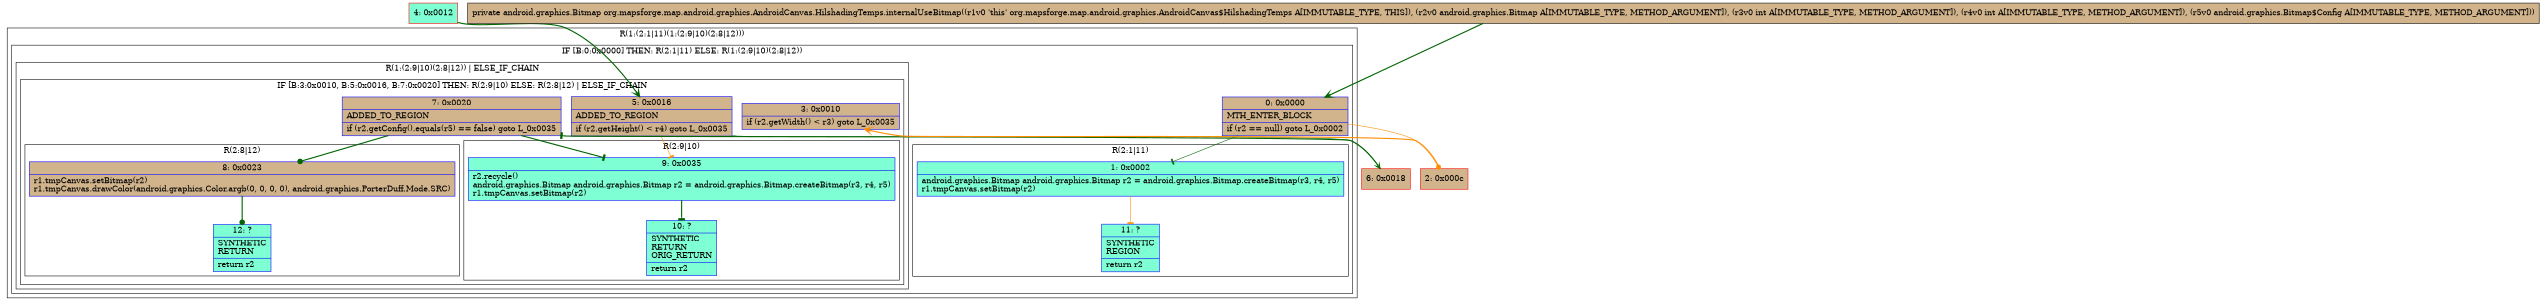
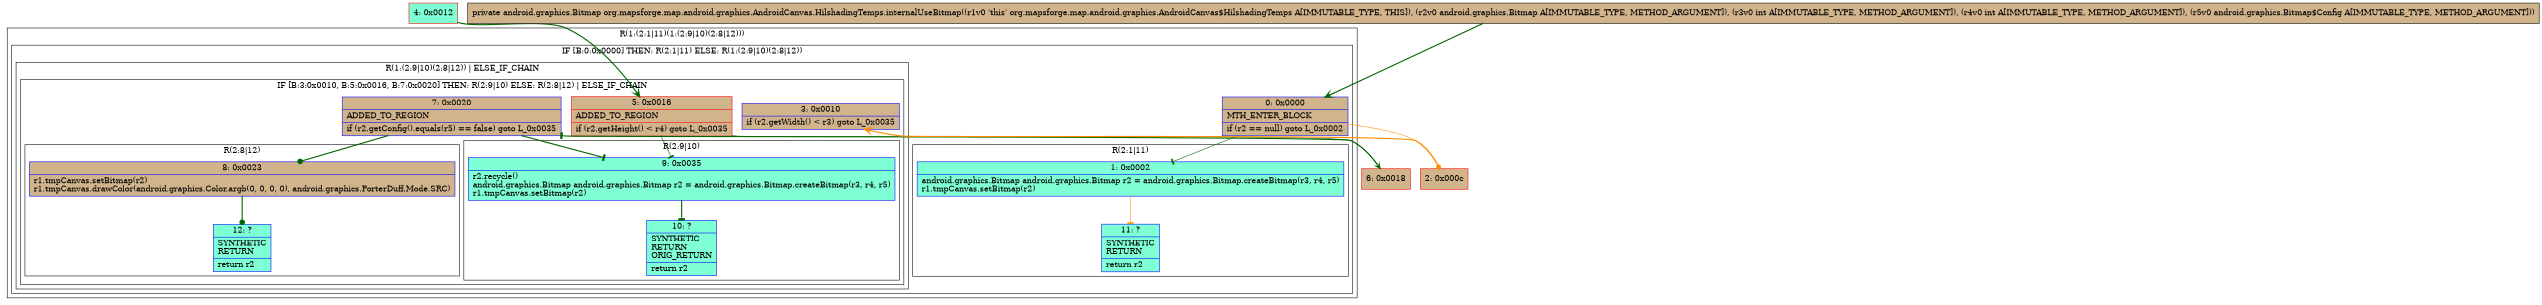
  digraph {
    node [color=blue fillcolor=tan shape=record style=filled]
    edge [arrowhead=tee color=darkgreen style=bold]
    n1 [fillcolor=aquamarine label="{1\:\ 0x0002|android.graphics.Bitmap android.graphics.Bitmap r2 = android.graphics.Bitmap.createBitmap(r3, r4, r5)\lr1.tmpCanvas.setBitmap(r2)\l}"]
-   n2 [fillcolor=aquamarine label="{11\:\ ?|SYNTHETIC\lREGION\l|return r2\l}"]
+   n2 [fillcolor=aquamarine label="{11\:\ ?|SYNTHETIC\lRETURN\l|return r2\l}"]
    n3 [fillcolor=aquamarine label="{9\:\ 0x0035|r2.recycle()\landroid.graphics.Bitmap android.graphics.Bitmap r2 = android.graphics.Bitmap.createBitmap(r3, r4, r5)\lr1.tmpCanvas.setBitmap(r2)\l}"]
    n4 [fillcolor=aquamarine label="{10\:\ ?|SYNTHETIC\lRETURN\lORIG_RETURN\l|return r2\l}"]
    n5 [label="{8\:\ 0x0023|r1.tmpCanvas.setBitmap(r2)\lr1.tmpCanvas.drawColor(android.graphics.Color.argb(0, 0, 0, 0), android.graphics.PorterDuff.Mode.SRC)\l}"]
    n6 [fillcolor=aquamarine label="{12\:\ ?|SYNTHETIC\lRETURN\l|return r2\l}"]
    n7 [label="{3\:\ 0x0010|if (r2.getWidth() \< r3) goto L_0x0035\l}"]
-   n8 [label="{5\:\ 0x0016|ADDED_TO_REGION\l|if (r2.getHeight() \< r4) goto L_0x0035\l}"]
+   n8 [color=red label="{5\:\ 0x0016|ADDED_TO_REGION\l|if (r2.getHeight() \< r4) goto L_0x0035\l}"]
    n9 [label="{7\:\ 0x0020|ADDED_TO_REGION\l|if (r2.getConfig().equals(r5) == false) goto L_0x0035\l}"]
    n10 [label="{0\:\ 0x0000|MTH_ENTER_BLOCK\l|if (r2 == null) goto L_0x0002\l}"]
    n11 [color=red label="{6\:\ 0x0018}"]
    n12 [color=red label="{2\:\ 0x000c}"]
    n13 [color=red fillcolor=aquamarine label="{4\:\ 0x0012}"]
    n14 [label="{private android.graphics.Bitmap org.mapsforge.map.android.graphics.AndroidCanvas.HilshadingTemps.internalUseBitmap((r1v0 'this' org.mapsforge.map.android.graphics.AndroidCanvas$HilshadingTemps A[IMMUTABLE_TYPE, THIS]), (r2v0 android.graphics.Bitmap A[IMMUTABLE_TYPE, METHOD_ARGUMENT]), (r3v0 int A[IMMUTABLE_TYPE, METHOD_ARGUMENT]), (r4v0 int A[IMMUTABLE_TYPE, METHOD_ARGUMENT]), (r5v0 android.graphics.Bitmap$Config A[IMMUTABLE_TYPE, METHOD_ARGUMENT])) }" color=""]
    subgraph cluster_1 {
      label="R(1:(2:1|11)(1:(2:9|10)(2:8|12)))"
      subgraph cluster_2 {
        label="IF [B:0:0x0000] THEN: R(2:1|11) ELSE: R(1:(2:9|10)(2:8|12))"
        n10
        subgraph cluster_3 {
          label="R(2:1|11)"
          n1
          n2
        }
        subgraph cluster_4 {
          label="R(1:(2:9|10)(2:8|12)) | ELSE_IF_CHAIN\l"
          subgraph cluster_5 {
            label="IF [B:3:0x0010, B:5:0x0016, B:7:0x0020] THEN: R(2:9|10) ELSE: R(2:8|12) | ELSE_IF_CHAIN\l"
            n7
            n8
            n9
            subgraph cluster_6 {
              label="R(2:9|10)"
              n3
              n4
            }
            subgraph cluster_7 {
              label="R(2:8|12)"
              n5
              n6
            }
          }
        }
      }
    }
    n1 -> n2 [color=darkorange style=solid]
    n3 -> n4
    n5 -> n6 [arrowhead=dot]
-   n8 -> n3 [color=darkorange style=solid]
+   n8 -> n3 [style=solid]
    n8 -> n11 [arrowhead=vee style=solid]
    n9 -> n3
    n9 -> n5 [arrowhead=dot]
    n10 -> n1 [style=solid]
    n10 -> n12 [arrowhead=dot color=darkorange style=solid]
    n11 -> n9
    n12 -> n7 [arrowhead=vee color=darkorange]
    n13 -> n8 [arrowhead=vee]
    n14 -> n10 [arrowhead=vee]
  }
